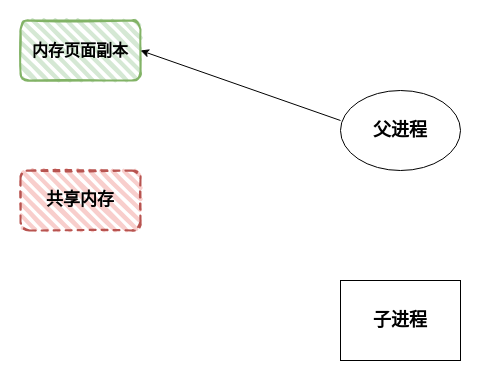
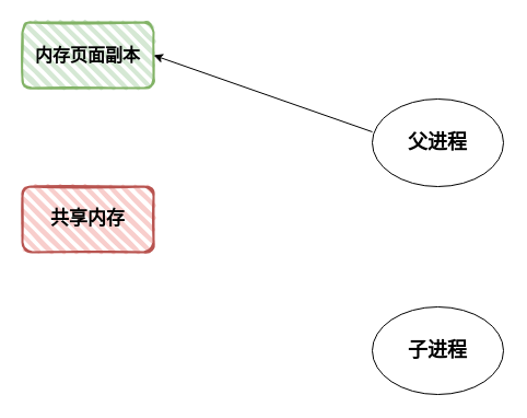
  <mxCell id="0" />
  <mxCell id="1" parent="0" />
  <mxCell id="2" value="&lt;font style=&quot;font-size: 18px&quot;&gt;&lt;b&gt;父进程&lt;/b&gt;&lt;/font&gt;" style="ellipse;whiteSpace=wrap;html=1;fontFamily=Comic Sans MS;" vertex="1" parent="1"><mxGeometry x="340" y="90" width="120" height="80" as="geometry" /></mxCell>
  <mxCell id="3" value="&lt;p&gt;&lt;font style=&quot;font-size: 16px&quot; face=&quot;Comic Sans MS&quot;&gt;&lt;b&gt;内存页面副本&lt;/b&gt;&lt;/font&gt;&lt;/p&gt;" style="rounded=1;whiteSpace=wrap;html=1;strokeWidth=2;fillWeight=4;hachureGap=8;hachureAngle=45;fillColor=#d5e8d4;sketch=1;strokeColor=#82b366;" vertex="1" parent="1"><mxGeometry x="20" y="20" width="120" height="60" as="geometry" /></mxCell>
- <mxCell id="4" value="&lt;font style=&quot;font-size: 17px&quot;&gt;&lt;b&gt;共享内存&lt;/b&gt;&lt;/font&gt;" style="rounded=1;whiteSpace=wrap;html=1;strokeWidth=2;fillWeight=4;hachureGap=8;hachureAngle=45;fillColor=#f8cecc;sketch=1;strokeColor=#b85450;fontFamily=Comic Sans MS;dashed=1;" vertex="1" parent="1"><mxGeometry x="20" y="170" width="120" height="60" as="geometry" /></mxCell>
- <mxCell id="5" value="&lt;font style=&quot;font-size: 18px&quot;&gt;&lt;b&gt;子进程&lt;/b&gt;&lt;/font&gt;" style="whiteSpace=wrap;html=1;fontFamily=Comic Sans MS;rounded=0;" vertex="1" parent="1"><mxGeometry x="340" y="280" width="120" height="80" as="geometry" /></mxCell>
+ <mxCell id="4" value="&lt;font style=&quot;font-size: 17px&quot;&gt;&lt;b&gt;共享内存&lt;/b&gt;&lt;/font&gt;" style="rounded=1;whiteSpace=wrap;html=1;strokeWidth=2;fillWeight=4;hachureGap=8;hachureAngle=45;fillColor=#f8cecc;sketch=1;strokeColor=#b85450;fontFamily=Comic Sans MS;" vertex="1" parent="1"><mxGeometry x="20" y="170" width="120" height="60" as="geometry" /></mxCell>
+ <mxCell id="5" value="&lt;font style=&quot;font-size: 18px&quot;&gt;&lt;b&gt;子进程&lt;/b&gt;&lt;/font&gt;" style="ellipse;whiteSpace=wrap;html=1;fontFamily=Comic Sans MS;" vertex="1" parent="1"><mxGeometry x="340" y="280" width="120" height="80" as="geometry" /></mxCell>
  <mxCell id="6" value="" style="endArrow=classic;html=1;fontFamily=Comic Sans MS;entryX=1;entryY=0.5;entryDx=0;entryDy=0;" edge="1" parent="1" target="3"><mxGeometry width="50" height="50" relative="1" as="geometry"><mxPoint x="340" y="120" as="sourcePoint" /><mxPoint x="260" y="40" as="targetPoint" /></mxGeometry></mxCell>
